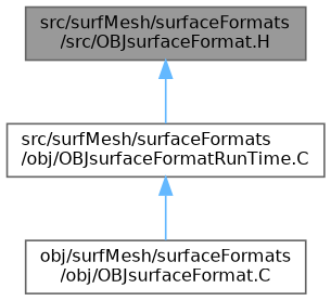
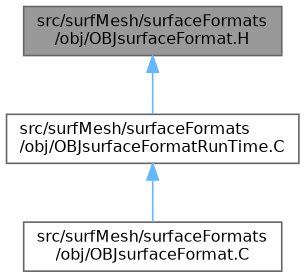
  digraph {
    node [color=grey40 fillcolor=white fontname=Helvetica fontsize=10 shape=box style=filled]
    edge [color=steelblue1 dir=back fontname=Helvetica fontsize=10 labelfontname=Helvetica labelfontsize=10 style=solid]
-   n1 [color=gray40 fillcolor=grey60 fontcolor=black height=0.2 label="src/surfMesh/surfaceFormats\l/src/OBJsurfaceFormat.H" width=0.4]
+   n1 [color=gray40 fillcolor=grey60 fontcolor=black height=0.2 label="src/surfMesh/surfaceFormats\l/obj/OBJsurfaceFormat.H" width=0.4]
    n2 [height=0.2 label="src/surfMesh/surfaceFormats\l/obj/OBJsurfaceFormatRunTime.C" width=0.4]
-   n3 [height=0.2 label="obj/surfMesh/surfaceFormats\l/obj/OBJsurfaceFormat.C" width=0.4]
+   n3 [height=0.2 label="src/surfMesh/surfaceFormats\l/obj/OBJsurfaceFormat.C" width=0.4]
    n1 -> n2
    n2 -> n3
  }
